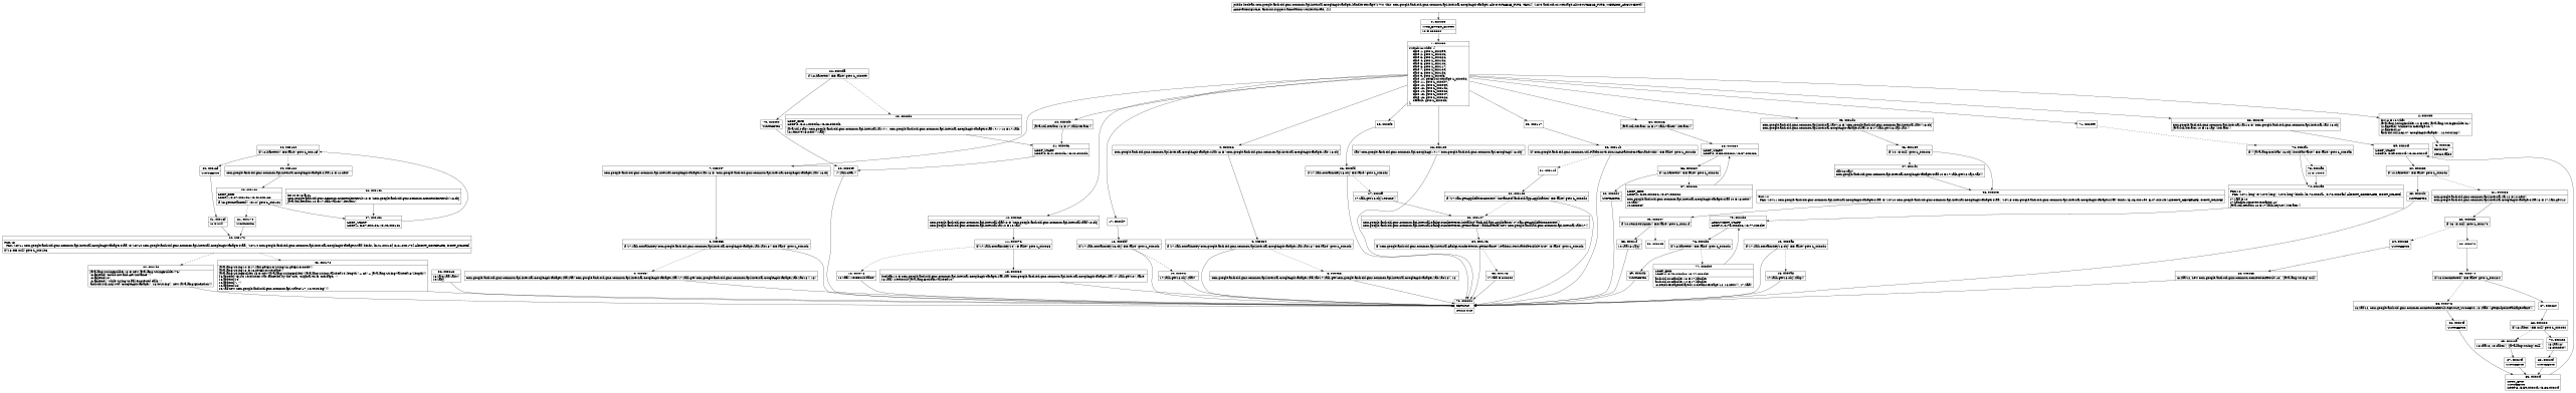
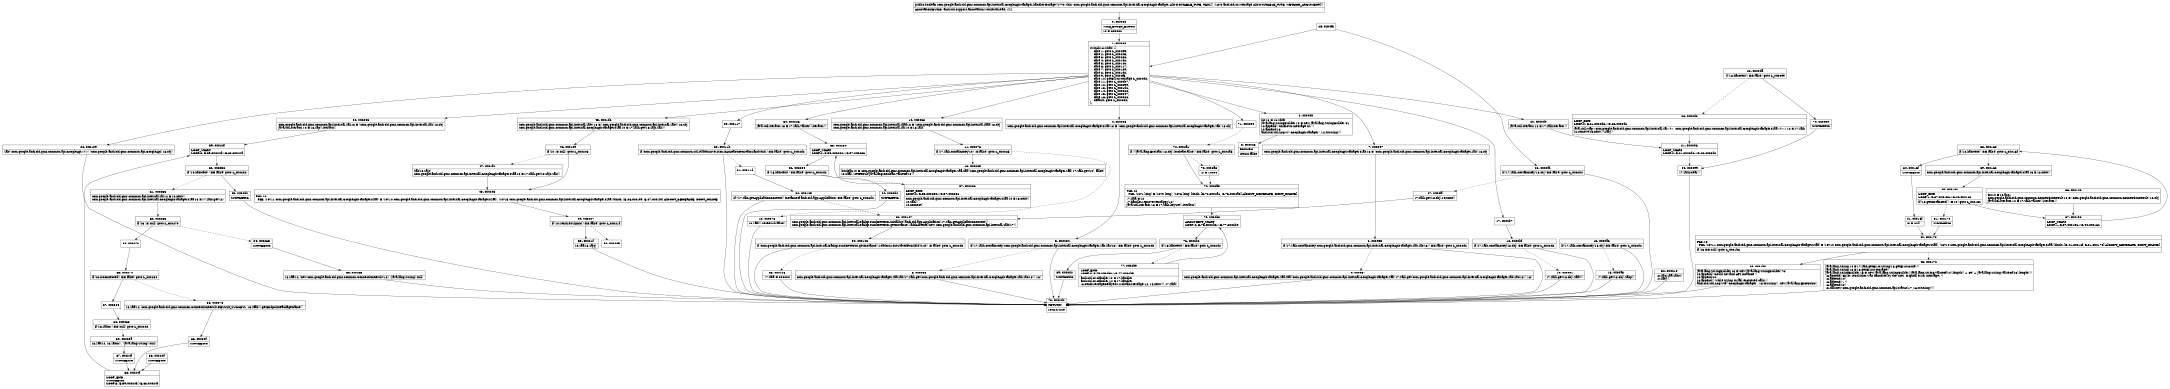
  digraph {
    node [shape=record]
    n1 [label="{0\:\ 0x0000|MTH_ENTER_BLOCK\l|r2 = 300000\l}"]
    n2 [label="{1\:\ 0x0008|switch(r8.what) \{\l    case 1: goto L_0x0299;\l    case 2: goto L_0x0243;\l    case 3: goto L_0x0226;\l    case 4: goto L_0x01dc;\l    case 5: goto L_0x014c;\l    case 6: goto L_0x0117;\l    case 7: goto L_0x010e;\l    case 8: goto L_0x01dc;\l    case 9: goto L_0x00f5;\l    case 10: getErrorMessage L_0x00d0;\l    case 11: goto L_0x00b7;\l    case 12: goto L_0x009e;\l    case 13: goto L_0x01dc;\l    case 14: goto L_0x0068;\l    case 15: goto L_0x0047;\l    case 16: goto L_0x0026;\l    default: goto L_0x000b;\l\}\l}"]
    n3 [label="{2\:\ 0x000b|int r8 = r8.what\ljava.lang.StringBuilder r2 = new java.lang.StringBuilder(31)\lr2.append(\"Unknown message id: \")\lr2.append(r8)\landroid.util.Log.w(\"GoogleApiManager\", r2.toString())\l}"]
    n4 [label="{4\:\ 0x0026|com.google.android.gms.common.api.internal.GoogleApiManager$zab r8 = (com.google.android.gms.common.api.internal.GoogleApiManager.zab) r8.obj\l}"]
    n5 [label="{7\:\ 0x0047|com.google.android.gms.common.api.internal.GoogleApiManager$zab r8 = (com.google.android.gms.common.api.internal.GoogleApiManager.zab) r8.obj\l}"]
    n6 [label="{10\:\ 0x0068|com.google.android.gms.common.api.internal.zaaf r8 = (com.google.android.gms.common.api.internal.zaaf) r8.obj\lcom.google.android.gms.common.api.internal.zai r0 = r8.zak()\l}"]
    n7 [label="{17\:\ 0x00b7}"]
    n8 [label="{20\:\ 0x00d0|java.util.Iterator r8 = r7.zaik.iterator()\l}"]
    n9 [label="{25\:\ 0x00f5}"]
    n10 [label="{28\:\ 0x010e|zab((com.google.android.gms.common.api.GoogleApi\<?\>) (com.google.android.gms.common.api.GoogleApi) r8.obj)\l}"]
    n11 [label="{29\:\ 0x0117}"]
    n12 [label="{45\:\ 0x01dc|com.google.android.gms.common.api.internal.zabv r8 = (com.google.android.gms.common.api.internal.zabv) r8.obj\lcom.google.android.gms.common.api.internal.GoogleApiManager$zaa r0 = r7.zaih.get(r8.zajs.zak())\l}"]
    n13 [label="{54\:\ 0x0226|java.util.Iterator r8 = r7.zaih.values().iterator()\l}"]
    n14 [label="{58\:\ 0x0243|com.google.android.gms.common.api.internal.zak r8 = (com.google.android.gms.common.api.internal.zak) r8.obj\ljava.util.Iterator r0 = r8.zap().iterator()\l}"]
    n15 [label="{71\:\ 0x0299}"]
    n16 [label="{3\:\ 0x0025|RETURN\l|return false\l}"]
    n17 [label="{5\:\ 0x0034|if (r7.zaih.containsKey(com.google.android.gms.common.api.internal.GoogleApiManager.zab.zac(r8)) == false) goto L_0x02d2\l}"]
    n18 [label="{8\:\ 0x0055|if (r7.zaih.containsKey(com.google.android.gms.common.api.internal.GoogleApiManager.zab.zac(r8)) == false) goto L_0x02d2\l}"]
    n19 [label="{11\:\ 0x0076|if (r7.zaih.containsKey(r0) != false) goto L_0x0085\l}"]
    n20 [label="{18\:\ 0x00bf|if (r7.zaih.containsKey(r8.obj) == false) goto L_0x02d2\l}"]
    n21 [label="{21\:\ 0x00d6|LOOP_START\lLOOP:0: B:21:0x00d6\-\>B:23:0x00dc\l}"]
    n22 [label="{26\:\ 0x00fd|if (r7.zaih.containsKey(r8.obj) == false) goto L_0x02d2\l}"]
    n23 [label="{78\:\ 0x02d2|RETURN\l|return true\l}"]
    n24 [label="{30\:\ 0x011b|if (com.google.android.gms.common.util.PlatformVersion.isAtLeastIceCreamSandwich() == false) goto L_0x02d2\l}"]
    n25 [label="{36\:\ 0x014c|int r0 = r8.arg1\lcom.google.android.gms.common.ConnectionResult r8 = (com.google.android.gms.common.ConnectionResult) r8.obj\ljava.util.Iterator r2 = r7.zaih.values().iterator()\l}"]
    n26 [label="{37\:\ 0x015c|LOOP_START\lLOOP:1: B:37:0x015c\-\>B:40:0x016c\l}"]
    n27 [label="{46\:\ 0x01ee|if (r0 != null) goto L_0x0203\l}"]
    n28 [label="{55\:\ 0x0230|LOOP_START\lLOOP:2: B:55:0x0230\-\>B:57:0x0236\l}"]
    n29 [label="{59\:\ 0x024f|LOOP_START\lLOOP:3: B:59:0x024f\-\>B:83:0x024f\l}"]
    n30 [label="{72\:\ 0x02a1|if (((java.lang.Boolean) r8.obj).booleanValue() == false) goto L_0x02a5\l}"]
    n31 [label="{6\:\ 0x0036|com.google.android.gms.common.api.internal.GoogleApiManager.zaa.zab(r7.zaih.get(com.google.android.gms.common.api.internal.GoogleApiManager.zab.zac(r8)), r8)\l}"]
    n32 [label="{9\:\ 0x0057|com.google.android.gms.common.api.internal.GoogleApiManager.zaa.zaa((com.google.android.gms.common.api.internal.GoogleApiManager.zaa) r7.zaih.get(com.google.android.gms.common.api.internal.GoogleApiManager.zab.zac(r8)), r8)\l}"]
    n33 [label="{12\:\ 0x0078|r8.zaal().setResult(false)\l}"]
    n34 [label="{13\:\ 0x0085|boolean r0 = com.google.android.gms.common.api.internal.GoogleApiManager.zaa.zaa((com.google.android.gms.common.api.internal.GoogleApiManager.zaa) r7.zaih.get(r0), false)\lr8.zaal().setResult(java.lang.Boolean.valueOf(r0))\l}"]
    n35 [label="{15\:\ 0x00a6|if (r7.zaih.containsKey(r8.obj) == false) goto L_0x02d2\l}"]
    n36 [label="{16\:\ 0x00a8|r7.zaih.get(r8.obj).zabp()\l}"]
    n37 [label="{19\:\ 0x00c1|r7.zaih.get(r8.obj).zaav()\l}"]
    n38 [label="{24\:\ 0x00ee|r7.zaik.clear()\l}"]
    n39 [label="{22\:\ 0x00da|if (r8.hasNext() == false) goto L_0x00ee\l}"]
    n40 [label="{23\:\ 0x00dc|LOOP_END\lLOOP:0: B:21:0x00d6\-\>B:23:0x00dc\l|java.util.Map\<com.google.android.gms.common.api.internal.zai\<?\>, com.google.android.gms.common.api.internal.GoogleApiManager$zaa\<?\>\> r2 = r7.zaih\lr2.remove(r8.next()).zabj()\l}"]
    n41 [label="{79\:\ 0x00ee|SYNTHETIC\l}"]
    n42 [label="{27\:\ 0x00ff|r7.zaih.get(r8.obj).resume()\l}"]
    n43 [label="{33\:\ 0x0127|com.google.android.gms.common.api.internal.BackgroundDetector.initialize((android.app.Application) r7.zaic.getApplicationContext())\lcom.google.android.gms.common.api.internal.BackgroundDetector.getInstance().addListener(new com.google.android.gms.common.api.internal.zabi(r7))\l}"]
    n44 [label="{31\:\ 0x011d}"]
    n45 [label="{32\:\ 0x0125|if ((r7.zaic.getApplicationContext() instanceof android.app.Application) == false) goto L_0x02d2\l}"]
    n46 [label="{34\:\ 0x0146|if (com.google.android.gms.common.api.internal.BackgroundDetector.getInstance().readCurrentStateIfPossible(true) != false) goto L_0x02d2\l}"]
    n47 [label="{35\:\ 0x0148|r7.zaia = 300000\l}"]
    n48 [label="{38\:\ 0x0160|if (r2.hasNext() == false) goto L_0x016f\l}"]
    n49 [label="{39\:\ 0x0162|com.google.android.gms.common.api.internal.GoogleApiManager$zaa r3 = r2.next()\l}"]
    n50 [label="{80\:\ 0x016f|SYNTHETIC\l}"]
    n51 [label="{40\:\ 0x016c|LOOP_END\lLOOP:1: B:37:0x015c\-\>B:40:0x016c\l|if (r3.getInstanceId() != r0) goto L_0x015c\l}"]
    n52 [label="{41\:\ 0x016f|r3 = null\l}"]
    n53 [label="{81\:\ 0x0170|SYNTHETIC\l}"]
    n54 [label="{42\:\ 0x0170|PHI: r3 \l  PHI: (r3v11 com.google.android.gms.common.api.internal.GoogleApiManager$zaa) = (r3v10 com.google.android.gms.common.api.internal.GoogleApiManager$zaa), (r3v14 com.google.android.gms.common.api.internal.GoogleApiManager$zaa) binds: [B:41:0x016f, B:81:0x0170] A[DONT_GENERATE, DONT_INLINE]\l|if (r3 == null) goto L_0x01b8\l}"]
    n55 [label="{43\:\ 0x0172|java.lang.String r4 = r7.zaid.getErrorString(r8.getErrorCode())\ljava.lang.String r8 = r8.getErrorMessage()\ljava.lang.StringBuilder r6 = new java.lang.StringBuilder((java.lang.String.valueOf(r4).length() + 69) + java.lang.String.valueOf(r8).length())\lr6.append(\"Error resolution was canceled by the user, original error message: \")\lr6.append(r4)\lr6.append(\": \")\lr6.append(r8)\lr3.zac(new com.google.android.gms.common.api.Status(17, r6.toString()))\l}"]
    n56 [label="{44\:\ 0x01b8|java.lang.StringBuilder r3 = new java.lang.StringBuilder(76)\lr3.append(\"Could not find API instance \")\lr3.append(r0)\lr3.append(\" while trying to fail enqueued calls.\")\landroid.util.Log.wtf(\"GoogleApiManager\", r3.toString(), new java.lang.Exception())\l}"]
    n57 [label="{47\:\ 0x01f0|zab(r8.zajs)\lcom.google.android.gms.common.api.internal.GoogleApiManager$zaa r0 = r7.zaih.get(r8.zajs.zak())\l}"]
    n58 [label="{48\:\ 0x0203|PHI: r0 \l  PHI: (r0v11 com.google.android.gms.common.api.internal.GoogleApiManager$zaa) = (r0v10 com.google.android.gms.common.api.internal.GoogleApiManager$zaa), (r0v15 com.google.android.gms.common.api.internal.GoogleApiManager$zaa) binds: [B:46:0x01ee, B:47:0x01f0] A[DONT_GENERATE, DONT_INLINE]\l}"]
    n59 [label="{49\:\ 0x0207|if (r0.requiresSignIn() == false) goto L_0x021f\l}"]
    n60 [label="{50\:\ 0x0209}"]
    n61 [label="{53\:\ 0x021f|r0.zaa(r8.zajq)\l}"]
    n62 [label="{52\:\ 0x0213|r8.zajq.zaa(zahw)\lr0.zabj()\l}"]
    n63 [label="{56\:\ 0x0234|if (r8.hasNext() == false) goto L_0x02d2\l}"]
    n64 [label="{57\:\ 0x0236|LOOP_END\lLOOP:2: B:55:0x0230\-\>B:57:0x0236\l|com.google.android.gms.common.api.internal.GoogleApiManager$zaa r0 = r8.next()\lr0.zabl()\lr0.connect()\l}"]
    n65 [label="{82\:\ 0x02d2|SYNTHETIC\l}"]
    n66 [label="{60\:\ 0x0253|if (r0.hasNext() == false) goto L_0x02d2\l}"]
    n67 [label="{61\:\ 0x0255|com.google.android.gms.common.api.internal.zai r2 = r0.next()\lcom.google.android.gms.common.api.internal.GoogleApiManager$zaa r3 = r7.zaih.get(r2)\l}"]
    n68 [label="{85\:\ 0x02d2|SYNTHETIC\l}"]
    n69 [label="{62\:\ 0x0263|if (r3 != null) goto L_0x0270\l}"]
    n70 [label="{64\:\ 0x0270}"]
    n71 [label="{84\:\ 0x0265|SYNTHETIC\l}"]
    n72 [label="{65\:\ 0x0274|if (r3.isConnected() == false) goto L_0x0284\l}"]
    n73 [label="{63\:\ 0x0265|r8.zaa(r2, new com.google.android.gms.common.ConnectionResult(13), (java.lang.String) null)\l}"]
    n74 [label="{66\:\ 0x0276|r8.zaa(r2, com.google.android.gms.common.ConnectionResult.RESULT_SUCCESS, r3.zaab().getEndpointPackageName())\l}"]
    n75 [label="{67\:\ 0x0284}"]
    n76 [label="{86\:\ 0x024f|SYNTHETIC\l}"]
    n77 [label="{68\:\ 0x0288|if (r3.zabm() == null) goto L_0x0292\l}"]
    n78 [label="{83\:\ 0x024f|LOOP_END\lSYNTHETIC\lLOOP:3: B:59:0x024f\-\>B:83:0x024f\l}"]
    n79 [label="{69\:\ 0x028a|r8.zaa(r2, r3.zabm(), (java.lang.String) null)\l}"]
-   n80 [label="{70\:\ 0x0292|r3.zaa(r8)\lr3.connect()\l}"]
    n81 [label="{87\:\ 0x024f|SYNTHETIC\l}"]
    n82 [label="{88\:\ 0x024f|SYNTHETIC\l}"]
    n83 [label="{73\:\ 0x02a3|r2 = 10000\l}"]
    n84 [label="{74\:\ 0x02a5|PHI: r2 \l  PHI: (r2v1 long) = (r2v0 long), (r2v6 long) binds: [B:72:0x02a1, B:73:0x02a3] A[DONT_GENERATE, DONT_INLINE]\l|r7.zaia = r2\lr7.handler.removeMessages(12)\ljava.util.Iterator r8 = r7.zaih.keySet().iterator()\l}"]
    n85 [label="{75\:\ 0x02b8|ARGUMENT_START\lLOOP:4: B:75:0x02b8\-\>B:77:0x02be\l}"]
    n86 [label="{76\:\ 0x02bc|if (r8.hasNext() == false) goto L_0x02d2\l}"]
    n87 [label="{77\:\ 0x02be|LOOP_END\lLOOP:4: B:75:0x02b8\-\>B:77:0x02be\l|android.os.Handler r3 = r7.handler\landroid.os.Handler r4 = r7.handler\lr3.sendMessageDelayed(r4.obtainMessage(12, r8.next()), r7.zaia)\l}"]
    n88 [label="{89\:\ 0x02d2|SYNTHETIC\l}"]
    n89 [label="{public boolean com.google.android.gms.common.api.internal.GoogleApiManager.handleMessage((r7v0 'this' com.google.android.gms.common.api.internal.GoogleApiManager A[IMMUTABLE_TYPE, THIS]), (r8v0 android.os.Message A[IMMUTABLE_TYPE, METHOD_ARGUMENT]))  | Annotation[BUILD, android.support.annotation.WorkerThread, \{\}]\l}"]
    n1 -> n2
    n2 -> n3
    n2 -> n4
    n2 -> n5
    n2 -> n6
    n2 -> n7
    n2 -> n8
-   n2 -> n9
+   n9 -> n2
    n2 -> n10
    n2 -> n11
    n2 -> n12
    n2 -> n13
    n2 -> n14
    n2 -> n15
    n3 -> n16
    n4 -> n17
    n5 -> n18
    n6 -> n19
    n7 -> n20
    n8 -> n21
    n9 -> n22
    n10 -> n23
    n11 -> n24
    n12 -> n27
    n13 -> n28
    n14 -> n29
    n15 -> n30 [style=dashed]
    n17 -> n23
    n17 -> n31 [style=dashed]
    n18 -> n23
    n18 -> n32 [style=dashed]
    n19 -> n33 [style=dashed]
    n19 -> n34
    n20 -> n23
    n20 -> n37 [style=dashed]
    n21 -> n38
    n22 -> n23
    n22 -> n42 [style=dashed]
    n24 -> n23
    n24 -> n44 [style=dashed]
    n25 -> n26
    n26 -> n48
    n27 -> n57 [style=dashed]
    n27 -> n58
    n28 -> n63
    n29 -> n66
    n30 -> n83 [style=dashed]
    n30 -> n84
    n31 -> n23
    n32 -> n23
    n33 -> n23
-   n34 -> n23
    n35 -> n23
    n35 -> n36 [style=dashed]
    n36 -> n23
    n37 -> n23
    n38 -> n23
    n39 -> n40 [style=dashed]
    n39 -> n41
    n40 -> n21
    n41 -> n38
    n42 -> n43
    n43 -> n46
    n44 -> n45
    n45 -> n23
    n45 -> n43 [style=dashed]
    n46 -> n23
    n46 -> n47 [style=dashed]
    n47 -> n23
    n48 -> n49 [style=dashed]
    n48 -> n50
    n49 -> n51
    n50 -> n52
    n51 -> n26
    n51 -> n53 [style=dashed]
    n52 -> n54
    n53 -> n54
    n54 -> n55 [style=dashed]
-   n54 -> n56 [style=dashed]
+   n54 -> n56
    n55 -> n23
    n56 -> n23
    n57 -> n58
    n58 -> n59
    n59 -> n60 [style=dashed]
    n59 -> n61
    n61 -> n23
    n62 -> n23
    n63 -> n64 [style=dashed]
    n63 -> n65
    n64 -> n28
    n65 -> n23
    n66 -> n67 [style=dashed]
    n66 -> n68
    n67 -> n69
    n68 -> n23
    n69 -> n70
    n69 -> n71 [style=dashed]
    n70 -> n72
    n71 -> n73
    n72 -> n74 [style=dashed]
    n72 -> n75
    n73 -> n23
    n74 -> n76
    n75 -> n77
    n76 -> n78
    n77 -> n79 [style=dashed]
-   n77 -> n80
    n78 -> n29
    n79 -> n81
-   n80 -> n82
    n81 -> n78
    n82 -> n78
    n83 -> n84
    n84 -> n85
    n85 -> n86
    n86 -> n87 [style=dashed]
    n86 -> n88
    n87 -> n85
    n88 -> n23
    n89 -> n1
  }
